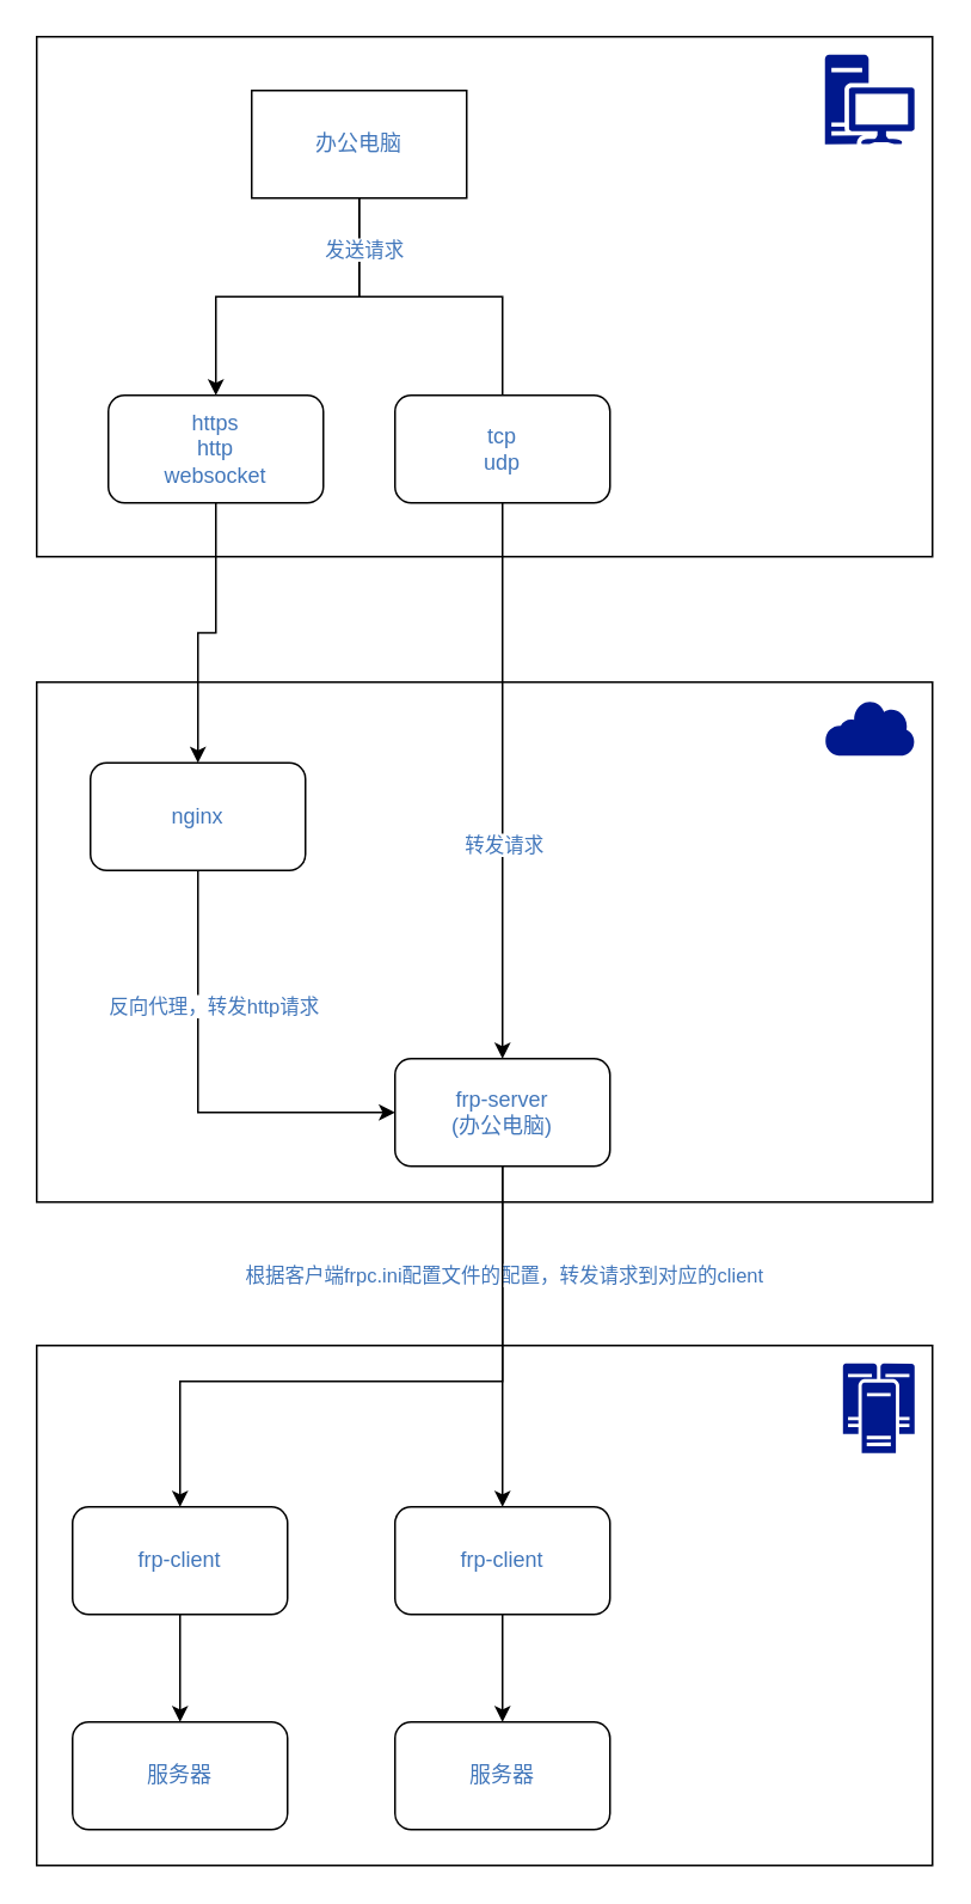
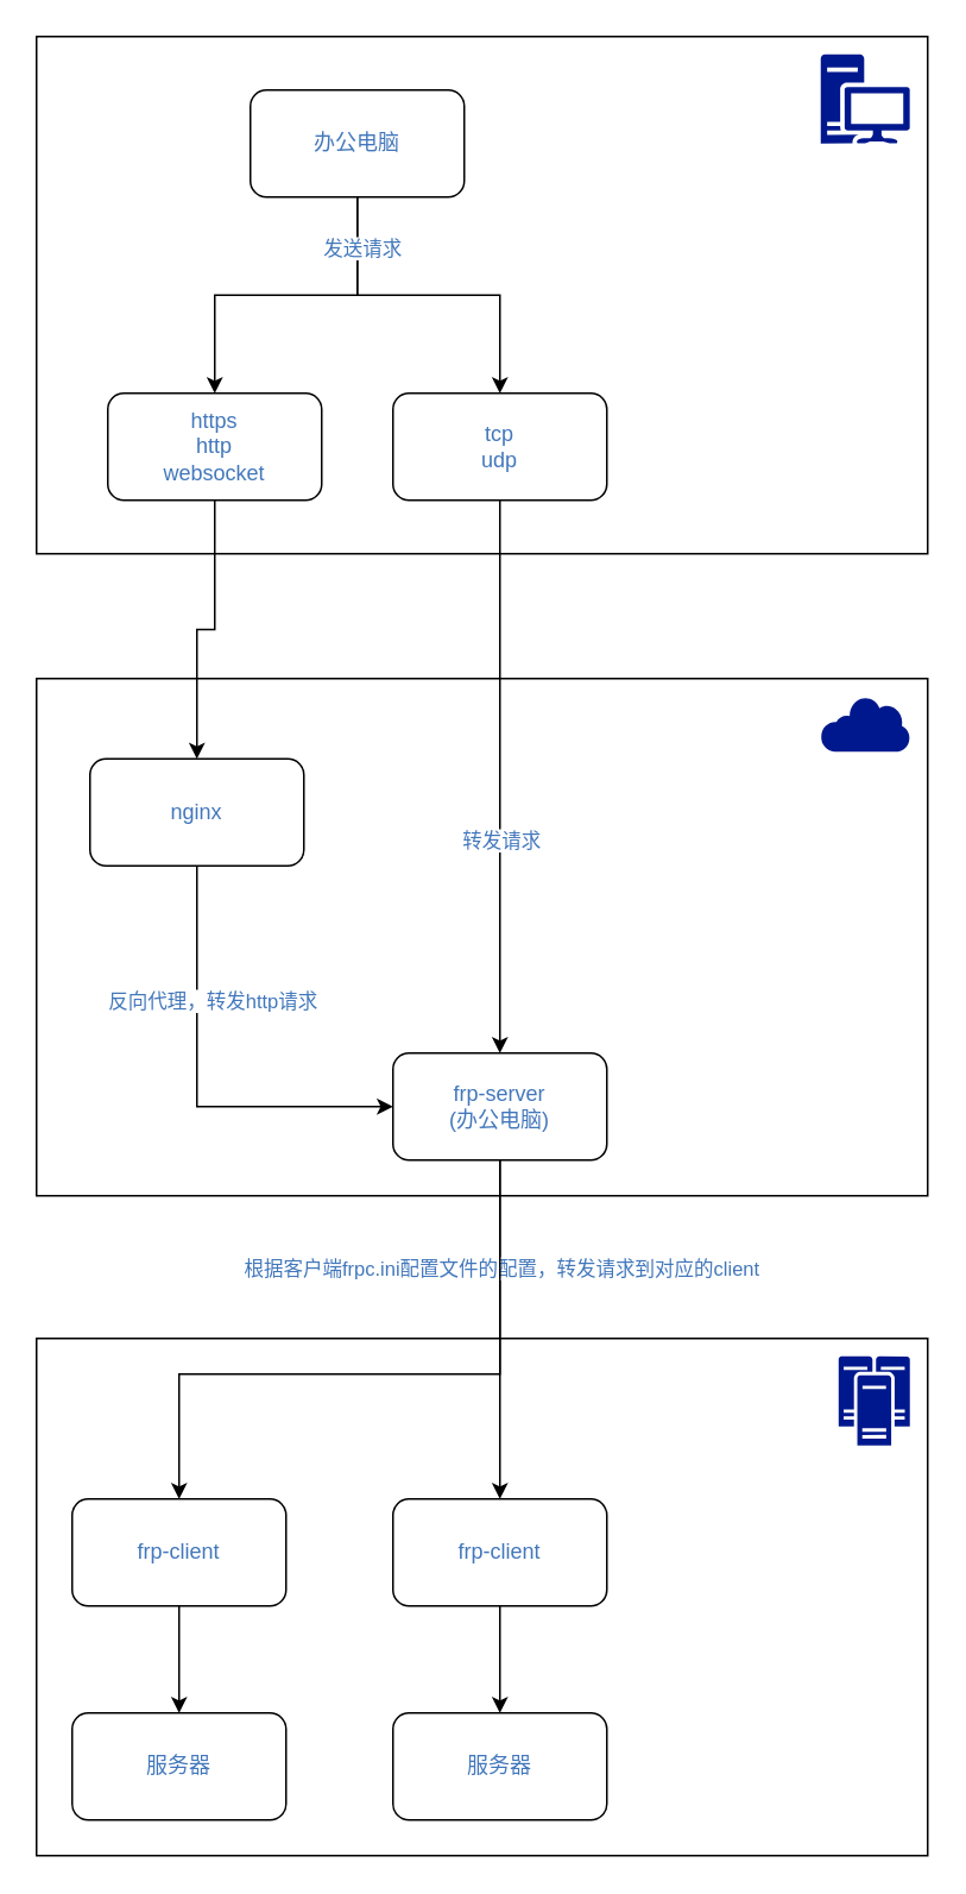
  <mxCell id="0" />
  <mxCell id="1" parent="0" />
  <mxCell id="2" value="" style="rounded=0;whiteSpace=wrap;html=1;labelBackgroundColor=default;fontColor=#4277BB;" parent="1" vertex="1"><mxGeometry x="20" y="20" width="500" height="290" as="geometry" /></mxCell>
  <mxCell id="3" value="" style="rounded=0;whiteSpace=wrap;html=1;labelBackgroundColor=default;fontColor=#4277BB;" parent="1" vertex="1"><mxGeometry x="20" y="750" width="500" height="290" as="geometry" /></mxCell>
  <mxCell id="4" value="" style="rounded=0;whiteSpace=wrap;html=1;labelBackgroundColor=default;fontColor=#4277BB;" parent="1" vertex="1"><mxGeometry x="20" y="380" width="500" height="290" as="geometry" /></mxCell>
  <mxCell id="5" value="" style="sketch=0;aspect=fixed;pointerEvents=1;shadow=0;dashed=0;html=1;strokeColor=none;labelPosition=center;verticalLabelPosition=bottom;verticalAlign=top;align=center;fillColor=#00188D;shape=mxgraph.mscae.enterprise.internet;labelBackgroundColor=default;fontColor=#4277BB;" parent="1" vertex="1"><mxGeometry x="460" y="390" width="50" height="31" as="geometry" /></mxCell>
  <mxCell id="6" value="" style="sketch=0;aspect=fixed;pointerEvents=1;shadow=0;dashed=0;html=1;strokeColor=none;labelPosition=center;verticalLabelPosition=bottom;verticalAlign=top;align=center;fillColor=#00188D;shape=mxgraph.mscae.enterprise.workstation_client;labelBackgroundColor=default;fontColor=#4277BB;" parent="1" vertex="1"><mxGeometry x="460" y="30" width="50" height="50" as="geometry" /></mxCell>
  <mxCell id="7" value="" style="sketch=0;aspect=fixed;pointerEvents=1;shadow=0;dashed=0;html=1;strokeColor=none;labelPosition=center;verticalLabelPosition=bottom;verticalAlign=top;align=center;fillColor=#00188D;shape=mxgraph.mscae.enterprise.cluster_server;labelBackgroundColor=default;fontColor=#4277BB;" parent="1" vertex="1"><mxGeometry x="470" y="760" width="40" height="50" as="geometry" /></mxCell>
  <mxCell id="8" style="edgeStyle=orthogonalEdgeStyle;rounded=0;orthogonalLoop=1;jettySize=auto;html=1;fontColor=#4277BB;" parent="1" source="11" target="13" edge="1"><mxGeometry relative="1" as="geometry" /></mxCell>
  <mxCell id="9" value="根据客户端frpc.ini配置文件的配置，转发请求到对应的client" style="edgeLabel;html=1;align=center;verticalAlign=middle;resizable=0;points=[];fontColor=#4277BB;" parent="8" vertex="1" connectable="0"><mxGeometry x="-0.25" y="1" relative="1" as="geometry"><mxPoint x="-1" y="-11" as="offset" /></mxGeometry></mxCell>
  <mxCell id="10" style="edgeStyle=orthogonalEdgeStyle;rounded=0;orthogonalLoop=1;jettySize=auto;html=1;entryX=0.5;entryY=0;entryDx=0;entryDy=0;fontColor=#4277BB;exitX=0.5;exitY=1;exitDx=0;exitDy=0;" parent="1" source="11" target="23" edge="1"><mxGeometry relative="1" as="geometry"><Array as="points"><mxPoint x="280" y="770" /><mxPoint x="100" y="770" /></Array></mxGeometry></mxCell>
  <mxCell id="11" value="frp-server&lt;br&gt;(办公电脑)" style="rounded=1;whiteSpace=wrap;html=1;labelBackgroundColor=default;fontColor=#4277BB;" parent="1" vertex="1"><mxGeometry x="220" y="590" width="120" height="60" as="geometry" /></mxCell>
  <mxCell id="12" style="edgeStyle=orthogonalEdgeStyle;rounded=0;orthogonalLoop=1;jettySize=auto;html=1;fontColor=#4277BB;" parent="1" source="13" target="28" edge="1"><mxGeometry relative="1" as="geometry" /></mxCell>
  <mxCell id="13" value="frp-client" style="rounded=1;whiteSpace=wrap;html=1;labelBackgroundColor=default;fontColor=#4277BB;" parent="1" vertex="1"><mxGeometry x="220" y="840" width="120" height="60" as="geometry" /></mxCell>
  <mxCell id="14" style="edgeStyle=orthogonalEdgeStyle;rounded=0;orthogonalLoop=1;jettySize=auto;html=1;fontColor=#4277BB;entryX=0;entryY=0.5;entryDx=0;entryDy=0;exitX=0.5;exitY=1;exitDx=0;exitDy=0;" parent="1" source="16" target="11" edge="1"><mxGeometry relative="1" as="geometry" /></mxCell>
  <mxCell id="15" value="反向代理，转发http请求" style="edgeLabel;html=1;align=center;verticalAlign=middle;resizable=0;points=[];fontColor=#4277BB;" parent="14" vertex="1" connectable="0"><mxGeometry x="0.183" y="-2" relative="1" as="geometry"><mxPoint x="-2" y="-62" as="offset" /></mxGeometry></mxCell>
  <mxCell id="16" value="nginx" style="rounded=1;whiteSpace=wrap;html=1;labelBackgroundColor=default;fontColor=#4277BB;" parent="1" vertex="1"><mxGeometry x="50" y="425" width="120" height="60" as="geometry" /></mxCell>
  <mxCell id="17" style="edgeStyle=orthogonalEdgeStyle;rounded=0;orthogonalLoop=1;jettySize=auto;html=1;fontColor=#4277BB;" parent="1" source="18" target="16" edge="1"><mxGeometry relative="1" as="geometry" /></mxCell>
  <mxCell id="18" value="https&lt;br&gt;http&lt;br&gt;websocket" style="rounded=1;whiteSpace=wrap;html=1;labelBackgroundColor=default;fontColor=#4277BB;" parent="1" vertex="1"><mxGeometry x="60" y="220" width="120" height="60" as="geometry" /></mxCell>
  <mxCell id="19" style="edgeStyle=orthogonalEdgeStyle;rounded=0;orthogonalLoop=1;jettySize=auto;html=1;fontColor=#4277BB;exitX=0.5;exitY=1;exitDx=0;exitDy=0;" parent="1" source="21" target="11" edge="1"><mxGeometry relative="1" as="geometry" /></mxCell>
  <mxCell id="20" value="转发请求" style="edgeLabel;html=1;align=center;verticalAlign=middle;resizable=0;points=[];fontColor=#4277BB;" parent="19" vertex="1" connectable="0"><mxGeometry x="0.031" y="-2" relative="1" as="geometry"><mxPoint x="2" y="30" as="offset" /></mxGeometry></mxCell>
  <mxCell id="21" value="tcp&lt;br&gt;udp" style="rounded=1;whiteSpace=wrap;html=1;labelBackgroundColor=default;fontColor=#4277BB;" parent="1" vertex="1"><mxGeometry x="220" y="220" width="120" height="60" as="geometry" /></mxCell>
  <mxCell id="22" value="" style="edgeStyle=orthogonalEdgeStyle;rounded=0;orthogonalLoop=1;jettySize=auto;html=1;fontColor=#4277BB;" parent="1" source="23" target="29" edge="1"><mxGeometry relative="1" as="geometry" /></mxCell>
  <mxCell id="23" value="frp-client" style="rounded=1;whiteSpace=wrap;html=1;labelBackgroundColor=default;fontColor=#4277BB;" parent="1" vertex="1"><mxGeometry x="40" y="840" width="120" height="60" as="geometry" /></mxCell>
  <mxCell id="24" style="edgeStyle=orthogonalEdgeStyle;rounded=0;orthogonalLoop=1;jettySize=auto;html=1;fontColor=#4277BB;" parent="1" source="26" target="18" edge="1"><mxGeometry relative="1" as="geometry" /></mxCell>
- <mxCell id="25" style="edgeStyle=orthogonalEdgeStyle;rounded=0;orthogonalLoop=1;jettySize=auto;html=1;fontColor=#4277BB;endArrow=none;" parent="1" source="26" target="21" edge="1"><mxGeometry relative="1" as="geometry" /></mxCell>
- <mxCell id="26" value="办公电脑" style="whiteSpace=wrap;html=1;labelBackgroundColor=default;fontColor=#4277BB;rounded=0;" parent="1" vertex="1"><mxGeometry x="140" y="50" width="120" height="60" as="geometry" /></mxCell>
+ <mxCell id="25" style="edgeStyle=orthogonalEdgeStyle;rounded=0;orthogonalLoop=1;jettySize=auto;html=1;fontColor=#4277BB;" parent="1" source="26" target="21" edge="1"><mxGeometry relative="1" as="geometry" /></mxCell>
+ <mxCell id="26" value="办公电脑" style="rounded=1;whiteSpace=wrap;html=1;labelBackgroundColor=default;fontColor=#4277BB;" parent="1" vertex="1"><mxGeometry x="140" y="50" width="120" height="60" as="geometry" /></mxCell>
  <mxCell id="27" value="发送请求" style="edgeLabel;html=1;align=center;verticalAlign=middle;resizable=0;points=[];fontColor=#4277BB;" parent="1" vertex="1" connectable="0"><mxGeometry x="190" y="140" as="geometry"><mxPoint x="12" y="-2" as="offset" /></mxGeometry></mxCell>
  <mxCell id="28" value="服务器" style="rounded=1;whiteSpace=wrap;html=1;labelBackgroundColor=default;fontColor=#4277BB;" parent="1" vertex="1"><mxGeometry x="220" y="960" width="120" height="60" as="geometry" /></mxCell>
  <mxCell id="29" value="服务器" style="rounded=1;whiteSpace=wrap;html=1;labelBackgroundColor=default;fontColor=#4277BB;" parent="1" vertex="1"><mxGeometry x="40" y="960" width="120" height="60" as="geometry" /></mxCell>
